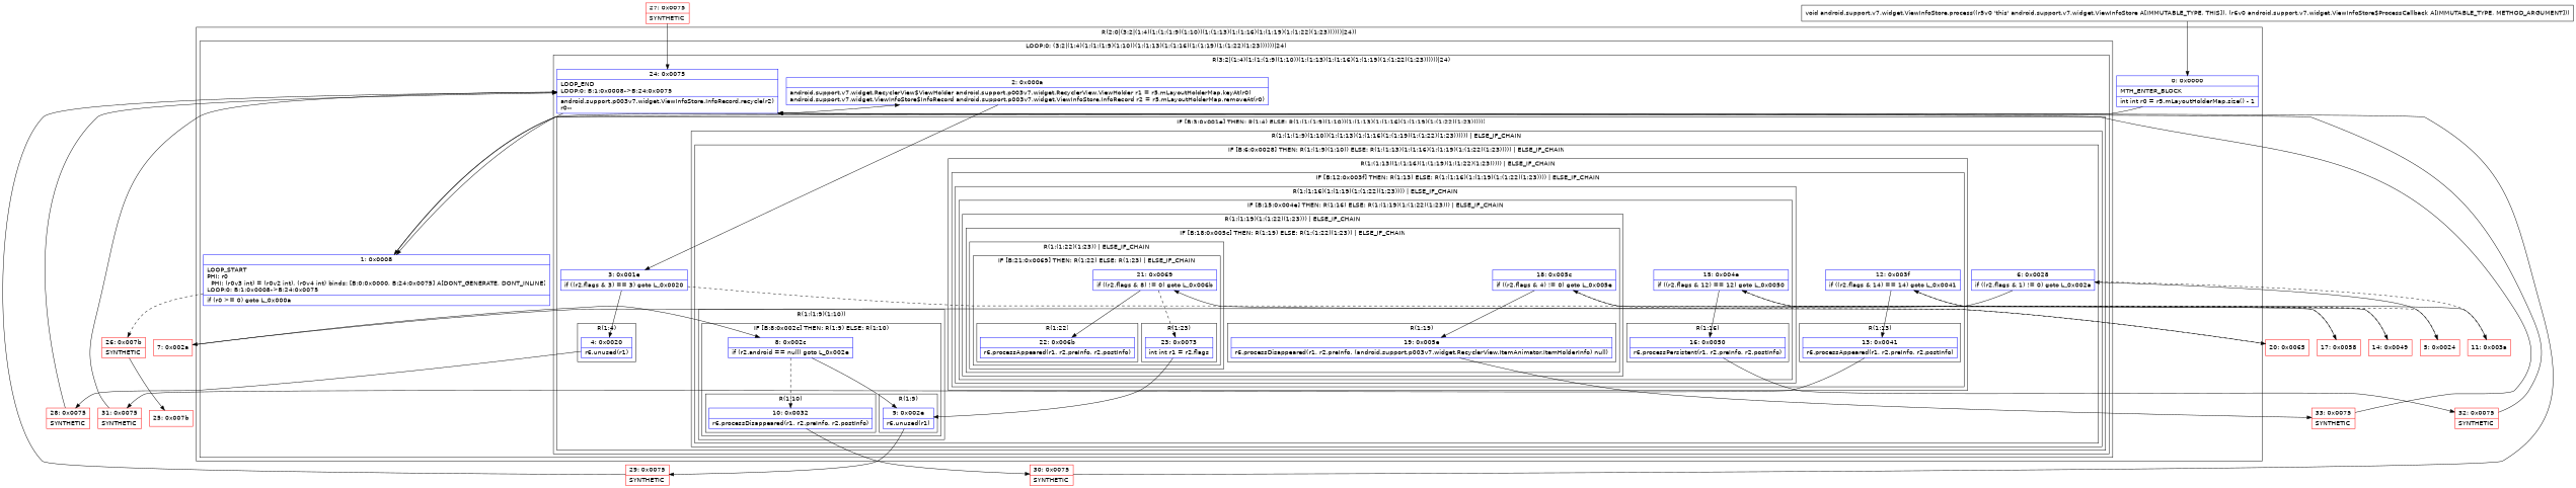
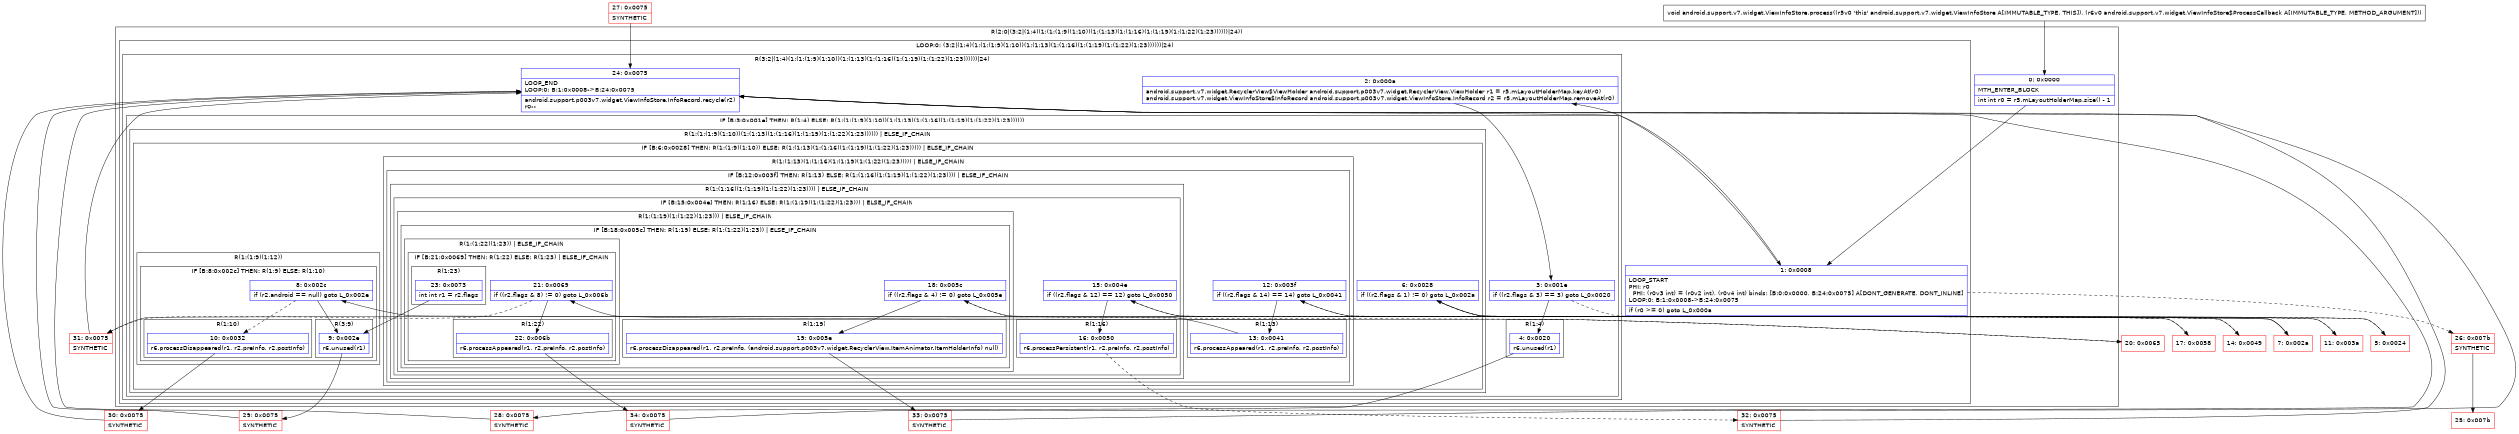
  digraph {
    fontname="DejaVu Sans"
    node [color=blue fontname="DejaVu Sans" shape=record]
    edge [fontname="DejaVu Sans"]
    n1 [label="{4\:\ 0x0020|r6.unused(r1)\l}"]
    n2 [label="{9\:\ 0x002e|r6.unused(r1)\l}"]
    n3 [label="{10\:\ 0x0032|r6.processDisappeared(r1, r2.preInfo, r2.postInfo)\l}"]
    n4 [label="{8\:\ 0x002c|if (r2.android == null) goto L_0x002e\l}"]
    n5 [label="{13\:\ 0x0041|r6.processAppeared(r1, r2.preInfo, r2.postInfo)\l}"]
    n6 [label="{16\:\ 0x0050|r6.processPersistent(r1, r2.preInfo, r2.postInfo)\l}"]
    n7 [label="{19\:\ 0x005e|r6.processDisappeared(r1, r2.preInfo, (android.support.p003v7.widget.RecyclerView.ItemAnimator.ItemHolderInfo) null)\l}"]
    n8 [label="{22\:\ 0x006b|r6.processAppeared(r1, r2.preInfo, r2.postInfo)\l}"]
    n9 [label="{23\:\ 0x0073|int int r1 = r2.flags\l}"]
    n10 [label="{21\:\ 0x0069|if ((r2.flags & 8) != 0) goto L_0x006b\l}"]
    n11 [label="{18\:\ 0x005c|if ((r2.flags & 4) != 0) goto L_0x005e\l}"]
    n12 [label="{15\:\ 0x004e|if ((r2.flags & 12) == 12) goto L_0x0050\l}"]
    n13 [label="{12\:\ 0x003f|if ((r2.flags & 14) == 14) goto L_0x0041\l}"]
    n14 [label="{6\:\ 0x0028|if ((r2.flags & 1) != 0) goto L_0x002a\l}"]
    n15 [label="{3\:\ 0x001e|if ((r2.flags & 3) == 3) goto L_0x0020\l}"]
    n16 [label="{2\:\ 0x000a|android.support.v7.widget.RecyclerView$ViewHolder android.support.p003v7.widget.RecyclerView.ViewHolder r1 = r5.mLayoutHolderMap.keyAt(r0)\landroid.support.v7.widget.ViewInfoStore$InfoRecord android.support.p003v7.widget.ViewInfoStore.InfoRecord r2 = r5.mLayoutHolderMap.removeAt(r0)\l}"]
    n17 [label="{24\:\ 0x0075|LOOP_END\lLOOP:0: B:1:0x0008\-\>B:24:0x0075\l|android.support.p003v7.widget.ViewInfoStore.InfoRecord.recycle(r2)\lr0\-\-\l}"]
    n18 [label="{1\:\ 0x0008|LOOP_START\lPHI: r0 \l  PHI: (r0v3 int) = (r0v2 int), (r0v4 int) binds: [B:0:0x0000, B:24:0x0075] A[DONT_GENERATE, DONT_INLINE]\lLOOP:0: B:1:0x0008\-\>B:24:0x0075\l|if (r0 \>= 0) goto L_0x000a\l}"]
    n19 [label="{0\:\ 0x0000|MTH_ENTER_BLOCK\l|int int r0 = r5.mLayoutHolderMap.size() \- 1\l}"]
    n20 [color=red label="{28\:\ 0x0075|SYNTHETIC\l}"]
    n21 [color=red label="{29\:\ 0x0075|SYNTHETIC\l}"]
    n22 [color=red label="{30\:\ 0x0075|SYNTHETIC\l}"]
    n23 [color=red label="{31\:\ 0x0075|SYNTHETIC\l}"]
    n24 [color=red label="{32\:\ 0x0075|SYNTHETIC\l}"]
    n25 [color=red label="{33\:\ 0x0075|SYNTHETIC\l}"]
+   n26 [color=red label="{34\:\ 0x0075|SYNTHETIC\l}"]
    n27 [color=red label="{20\:\ 0x0065}"]
    n28 [color=red label="{17\:\ 0x0058}"]
    n29 [color=red label="{14\:\ 0x0049}"]
    n30 [color=red label="{7\:\ 0x002a}"]
    n31 [color=red label="{11\:\ 0x003a}"]
    n32 [color=red label="{5\:\ 0x0024}"]
    n33 [color=red label="{26\:\ 0x007b|SYNTHETIC\l}"]
    n34 [color=red label="{25\:\ 0x007b}"]
    n35 [color=red label="{27\:\ 0x0075|SYNTHETIC\l}"]
    n36 [label="{void android.support.v7.widget.ViewInfoStore.process((r5v0 'this' android.support.v7.widget.ViewInfoStore A[IMMUTABLE_TYPE, THIS]), (r6v0 android.support.v7.widget.ViewInfoStore$ProcessCallback A[IMMUTABLE_TYPE, METHOD_ARGUMENT])) }" color=""]
    subgraph cluster_1 {
      label="R(2:0|(3:2|(1:4)(1:(1:(1:9)(1:10))(1:(1:13)(1:(1:16)(1:(1:19)(1:(1:22)(1:23))))))|24))"
      n19
      subgraph cluster_2 {
        label="LOOP:0: (3:2|(1:4)(1:(1:(1:9)(1:10))(1:(1:13)(1:(1:16)(1:(1:19)(1:(1:22)(1:23))))))|24)"
        n18
        subgraph cluster_3 {
          label="R(3:2|(1:4)(1:(1:(1:9)(1:10))(1:(1:13)(1:(1:16)(1:(1:19)(1:(1:22)(1:23))))))|24)"
          n16
          n17
          subgraph cluster_4 {
            label="IF [B:3:0x001e] THEN: R(1:4) ELSE: R(1:(1:(1:9)(1:10))(1:(1:13)(1:(1:16)(1:(1:19)(1:(1:22)(1:23))))))"
            n15
            subgraph cluster_5 {
              label="R(1:4)"
              n1
            }
            subgraph cluster_6 {
              label="R(1:(1:(1:9)(1:10))(1:(1:13)(1:(1:16)(1:(1:19)(1:(1:22)(1:23)))))) | ELSE_IF_CHAIN\l"
              subgraph cluster_7 {
                label="IF [B:6:0x0028] THEN: R(1:(1:9)(1:10)) ELSE: R(1:(1:13)(1:(1:16)(1:(1:19)(1:(1:22)(1:23))))) | ELSE_IF_CHAIN\l"
                n14
                subgraph cluster_8 {
-                 label="R(1:(1:9)(1:10))"
+                 label="R(1:(1:9)(1:12))"
                  subgraph cluster_9 {
                    label="IF [B:8:0x002c] THEN: R(1:9) ELSE: R(1:10)"
                    n4
                    subgraph cluster_10 {
-                     label="R(1:9)"
+                     label="R(3:9)"
                      n2
                    }
                    subgraph cluster_11 {
                      label="R(1:10)"
                      n3
                    }
                  }
                }
                subgraph cluster_12 {
                  label="R(1:(1:13)(1:(1:16)(1:(1:19)(1:(1:22)(1:23))))) | ELSE_IF_CHAIN\l"
                  subgraph cluster_13 {
                    label="IF [B:12:0x003f] THEN: R(1:13) ELSE: R(1:(1:16)(1:(1:19)(1:(1:22)(1:23)))) | ELSE_IF_CHAIN\l"
                    n13
                    subgraph cluster_14 {
                      label="R(1:13)"
                      n5
                    }
                    subgraph cluster_15 {
                      label="R(1:(1:16)(1:(1:19)(1:(1:22)(1:23)))) | ELSE_IF_CHAIN\l"
                      subgraph cluster_16 {
                        label="IF [B:15:0x004e] THEN: R(1:16) ELSE: R(1:(1:19)(1:(1:22)(1:23))) | ELSE_IF_CHAIN\l"
                        n12
                        subgraph cluster_17 {
                          label="R(1:16)"
                          n6
                        }
                        subgraph cluster_18 {
                          label="R(1:(1:19)(1:(1:22)(1:23))) | ELSE_IF_CHAIN\l"
                          subgraph cluster_19 {
                            label="IF [B:18:0x005c] THEN: R(1:19) ELSE: R(1:(1:22)(1:23)) | ELSE_IF_CHAIN\l"
                            n11
                            subgraph cluster_20 {
                              label="R(1:19)"
                              n7
                            }
                            subgraph cluster_21 {
                              label="R(1:(1:22)(1:23)) | ELSE_IF_CHAIN\l"
                              subgraph cluster_22 {
                                label="IF [B:21:0x0069] THEN: R(1:22) ELSE: R(1:23) | ELSE_IF_CHAIN\l"
                                n10
                                subgraph cluster_23 {
                                  label="R(1:22)"
                                  n8
                                }
                                subgraph cluster_24 {
                                  label="R(1:23)"
                                  n9
                                }
                              }
                            }
                          }
                        }
                      }
                    }
                  }
                }
              }
            }
          }
        }
      }
    }
    n1 -> n20
    n2 -> n21
    n3 -> n22
    n4 -> n2
    n4 -> n3 [style=dashed]
    n5 -> n23
-   n6 -> n24
+   n6 -> n24 [style=dashed]
    n7 -> n25
+   n8 -> n26
    n9 -> n2
    n10 -> n8
-   n10 -> n9 [style=dashed]
+   n10 -> n23 [style=dashed]
    n11 -> n7
    n11 -> n27 [style=dashed]
    n12 -> n6
    n12 -> n28 [style=dashed]
    n13 -> n5
    n13 -> n29 [style=dashed]
    n14 -> n30
    n14 -> n31 [style=dashed]
    n15 -> n1
    n15 -> n32 [style=dashed]
    n16 -> n15
    n17 -> n18
    n18 -> n16
    n18 -> n33 [style=dashed]
    n19 -> n18
    n20 -> n17
    n21 -> n17
    n22 -> n17
    n23 -> n17
    n24 -> n17
    n25 -> n17
+   n26 -> n17
    n27 -> n10
    n28 -> n11
    n29 -> n12
    n30 -> n4
    n31 -> n13
    n32 -> n14
    n33 -> n34
    n35 -> n17
    n36 -> n19
  }
